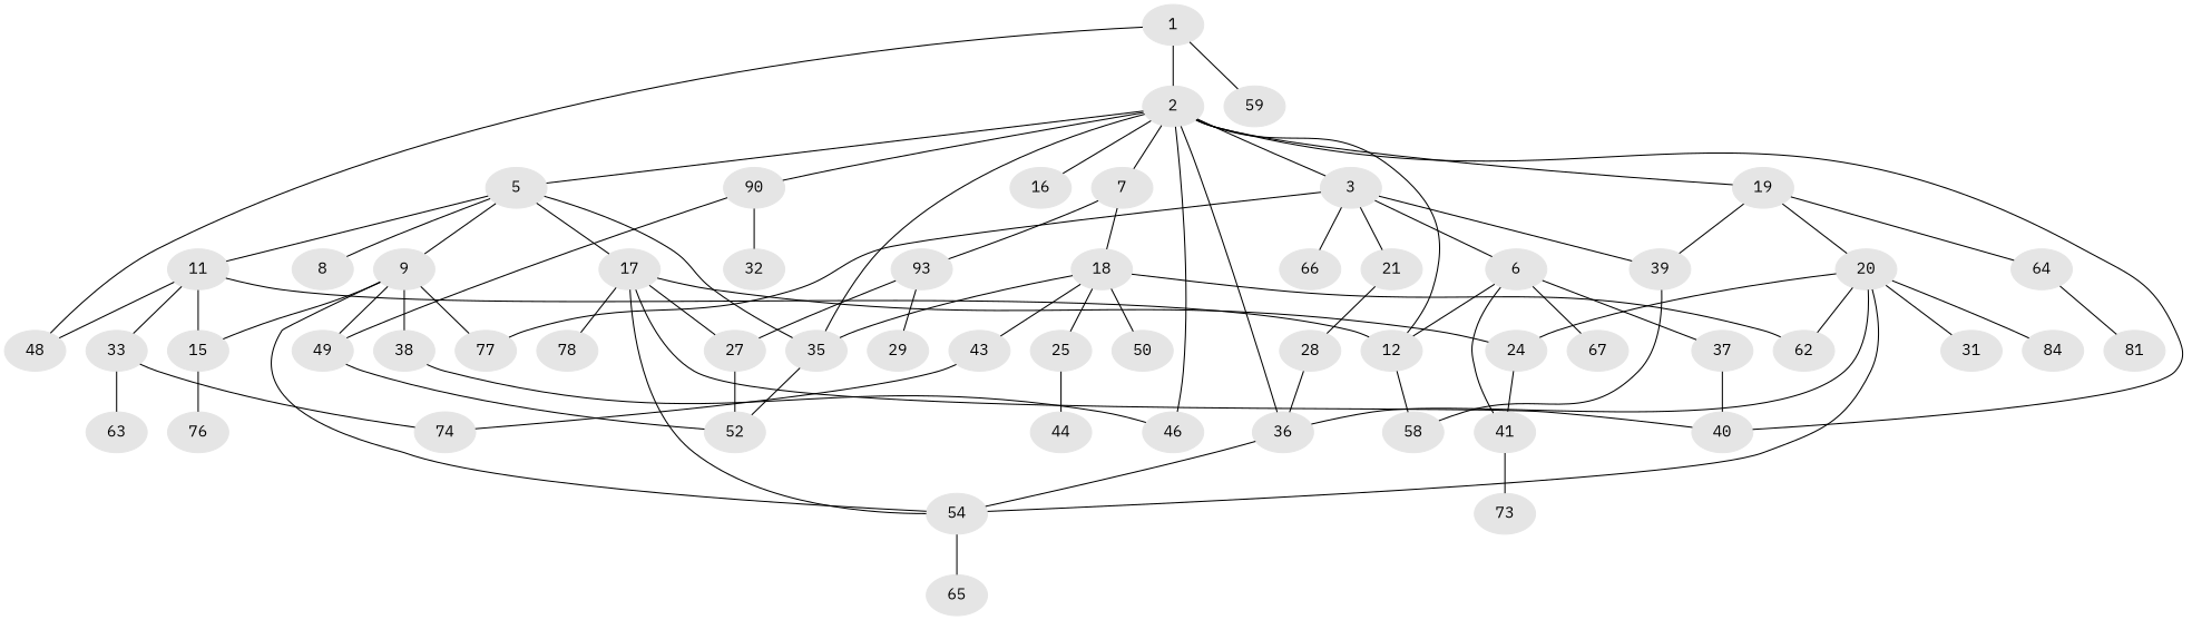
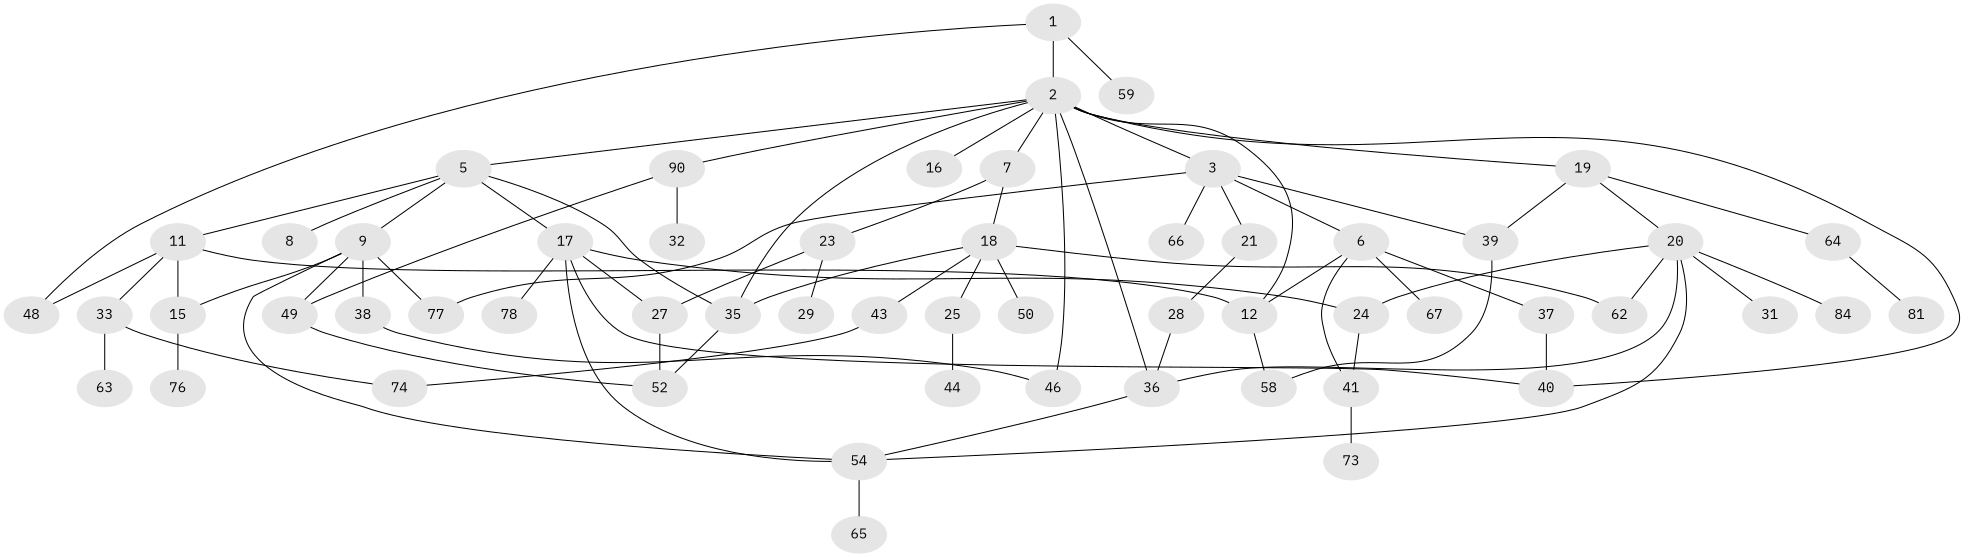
  graph {
    fontname="IBM Plex Mono"
    node [color=gray90 fontname="IBM Plex Mono" style=filled]
    edge [fontname="IBM Plex Mono"]
    2 [super="+4"]
    3 [super="+13"]
    5 [super="+57"]
    7
    n5 [label=90]
    12 [super="+80"]
    16
    19 [super="+69"]
    35
    36 [super="+85"]
    40
    46
    1
    48 [super="+72"]
    59
    6 [super="+83"]
    21
    39 [super="+70"]
    66
    77 [super="+82"]
    8 [super="+86"]
    9 [super="+61"]
    11 [super="+14"]
    17 [super="+30"]
    18 [super="+34"]
-   23 [super="+26" label=93]
+   23 [super="+26"]
    49 [super="+56"]
    32
    58
    20 [super="+22"]
    64
    52 [super="+71"]
    54 [super="+55"]
    37 [super="+68"]
    41 [super="+47"]
    67
    28 [super="+60"]
    38 [super="+51"]
    15 [super="+75"]
    33 [super="+45"]
    24 [super="+42"]
    27 [super="+53"]
    78
    73
    25
    43
    50
    62
    29
    65
    76
    63
    74 [super="+79"]
    44
    31
    84
    81
    2 -- 3
    2 -- 5
    2 -- 7
    2 -- n5
    2 -- 12
    2 -- 16
    2 -- 19
    2 -- 35
    2 -- 36
    2 -- 40
    2 -- 46
    3 -- 6
    3 -- 21
    3 -- 39
    3 -- 66
    3 -- 77
    5 -- 35
    5 -- 8
    5 -- 9
    5 -- 11
    5 -- 17
    7 -- 18
    7 -- 23
    n5 -- 49
    n5 -- 32
    12 -- 58
    19 -- 39
    19 -- 20
    19 -- 64
    35 -- 52
    36 -- 54
    1 -- 2
    1 -- 48
    1 -- 59
    6 -- 12
    6 -- 37
    6 -- 41
    6 -- 67
    21 -- 28
    39 -- 58
    9 -- 77
    9 -- 49
    9 -- 54
    9 -- 38
    9 -- 15
    11 -- 12
    11 -- 48
    11 -- 15
    11 -- 33
    17 -- 40
    17 -- 54
    17 -- 24
    17 -- 27
    17 -- 78
    18 -- 35
    18 -- 25
    18 -- 43
    18 -- 50
    18 -- 62
    23 -- 27
    23 -- 29
    49 -- 52
    20 -- 36
    20 -- 54
    20 -- 24
    20 -- 62
    20 -- 31
    20 -- 84
    64 -- 81
    54 -- 65
    37 -- 40
    41 -- 73
    28 -- 36
    38 -- 46
    15 -- 76
    33 -- 63
    33 -- 74
    24 -- 41
    27 -- 52
    25 -- 44
    43 -- 74
  }
